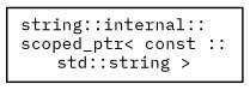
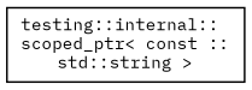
  digraph {
    rankdir=LR
    fontname="IBM Plex Mono"
-   n1 [color=black fillcolor=white fontname="IBM Plex Mono" fontsize=10 height=0.2 label="string::internal::\lscoped_ptr\< const ::\lstd::string \>" shape=record style=filled width=0.4]
+   n1 [color=black fillcolor=white fontname="IBM Plex Mono" fontsize=10 height=0.2 label="testing::internal::\lscoped_ptr\< const ::\lstd::string \>" shape=record style=filled width=0.4]
  }
